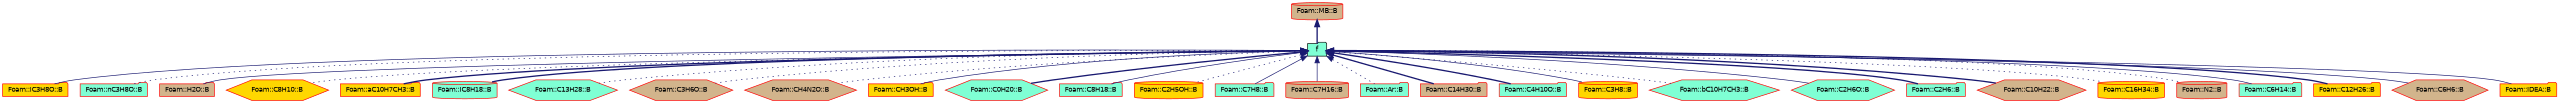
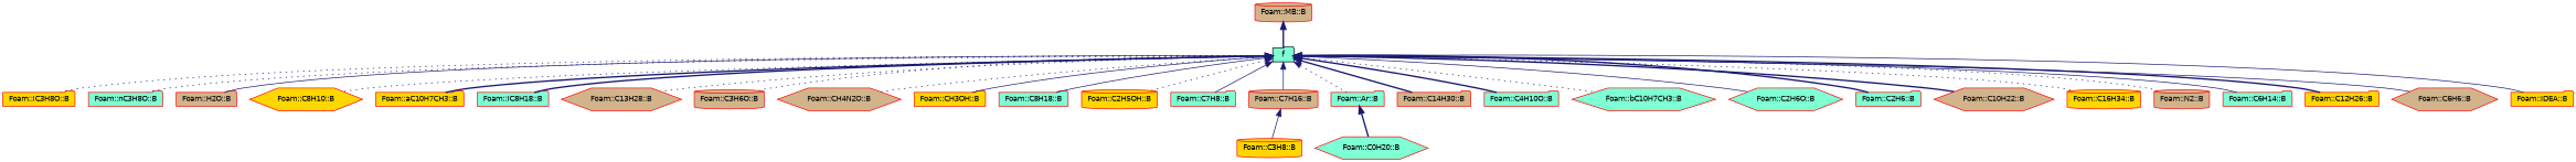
  digraph {
    rankdir=TB
    node [color=red fillcolor=aquamarine fontname=Helvetica fontsize=10 shape=folder style=filled]
    edge [color=midnightblue dir=back fontname=Helvetica fontsize=10 labelfontname=Helvetica labelfontsize=10 style=solid]
    n1 [color=black fontcolor=black height=0.2 label=f width=0.4]
    n2 [fillcolor=gold height=0.2 label="Foam::iC3H8O::B" width=0.4]
    n3 [height=0.2 label="Foam::nC3H8O::B" width=0.4]
    n4 [fillcolor=tan height=0.2 label="Foam::H2O::B" width=0.4]
    n5 [fillcolor=gold height=0.2 label="Foam::C8H10::B" shape=hexagon width=0.4]
    n6 [fillcolor=gold height=0.2 label="Foam::aC10H7CH3::B" width=0.4]
-   n7 [height=0.2 label="Foam::IC8H18::B" shape=cylinder width=0.4]
-   n8 [height=0.2 label="Foam::C13H28::B" shape=hexagon width=0.4]
-   n9 [fillcolor=tan height=0.2 label="Foam::C3H6O::B" shape=hexagon width=0.4]
+   n7 [height=0.2 label="Foam::IC8H18::B" width=0.4]
+   n8 [fillcolor=tan height=0.2 label="Foam::C13H28::B" shape=hexagon width=0.4]
+   n9 [fillcolor=tan height=0.2 label="Foam::C3H6O::B" shape=cylinder width=0.4]
    n10 [fillcolor=tan height=0.2 label="Foam::CH4N2O::B" shape=hexagon width=0.4]
    n11 [fillcolor=gold height=0.2 label="Foam::CH3OH::B" width=0.4]
    n12 [height=0.2 label="Foam::C0H20::B" shape=hexagon width=0.4]
    n13 [height=0.2 label="Foam::C8H18::B" width=0.4]
    n14 [fillcolor=gold height=0.2 label="Foam::C2H5OH::B" shape=cylinder width=0.4]
    n15 [height=0.2 label="Foam::C7H8::B" width=0.4]
    n16 [fillcolor=tan height=0.2 label="Foam::C7H16::B" shape=cylinder width=0.4]
    n17 [height=0.2 label="Foam::Ar::B" width=0.4]
    n18 [fillcolor=tan height=0.2 label="Foam::C14H30::B" width=0.4]
    n19 [height=0.2 label="Foam::C4H10O::B" width=0.4]
    n20 [fillcolor=gold height=0.2 label="Foam::C3H8::B" shape=cylinder width=0.4]
    n21 [height=0.2 label="Foam::bC10H7CH3::B" shape=hexagon width=0.4]
    n22 [height=0.2 label="Foam::C2H6O::B" shape=hexagon width=0.4]
    n23 [height=0.2 label="Foam::C2H6::B" width=0.4]
    n24 [fillcolor=tan height=0.2 label="Foam::C10H22::B" shape=hexagon width=0.4]
    n25 [fillcolor=gold height=0.2 label="Foam::C16H34::B" shape=cylinder width=0.4]
    n26 [fillcolor=tan height=0.2 label="Foam::N2::B" shape=cylinder width=0.4]
    n27 [height=0.2 label="Foam::C6H14::B" width=0.4]
    n28 [fillcolor=gold height=0.2 label="Foam::C12H26::B" width=0.4]
    n29 [fillcolor=tan height=0.2 label="Foam::C6H6::B" shape=hexagon width=0.4]
    n30 [fillcolor=gold height=0.2 label="Foam::IDEA::B" width=0.4]
    n31 [fillcolor=tan height=0.2 label="Foam::MB::B" shape=cylinder width=0.4]
-   n1 -> n2
+   n1 -> n2 [style=dotted]
    n1 -> n3 [style=dotted]
    n1 -> n4
    n1 -> n5 [style=dotted]
    n1 -> n6 [style=bold]
    n1 -> n7 [style=bold]
    n1 -> n8 [style=dotted]
    n1 -> n9 [style=dotted]
    n1 -> n10 [style=dotted]
    n1 -> n11
-   n1 -> n12 [style=bold]
+   n17 -> n12 [style=bold]
    n1 -> n13
    n1 -> n14 [style=dotted]
    n1 -> n15
    n1 -> n16
    n1 -> n17 [style=dotted]
    n1 -> n18 [style=bold]
    n1 -> n19 [style=bold]
-   n1 -> n20
+   n16 -> n20
    n1 -> n21 [style=dotted]
    n1 -> n22
    n1 -> n23 [style=bold]
    n1 -> n24 [style=bold]
    n1 -> n25 [style=dotted]
    n1 -> n26 [style=dotted]
    n1 -> n27
    n1 -> n28 [style=bold]
    n1 -> n29
    n1 -> n30
    n31 -> n1 [style=bold]
  }
